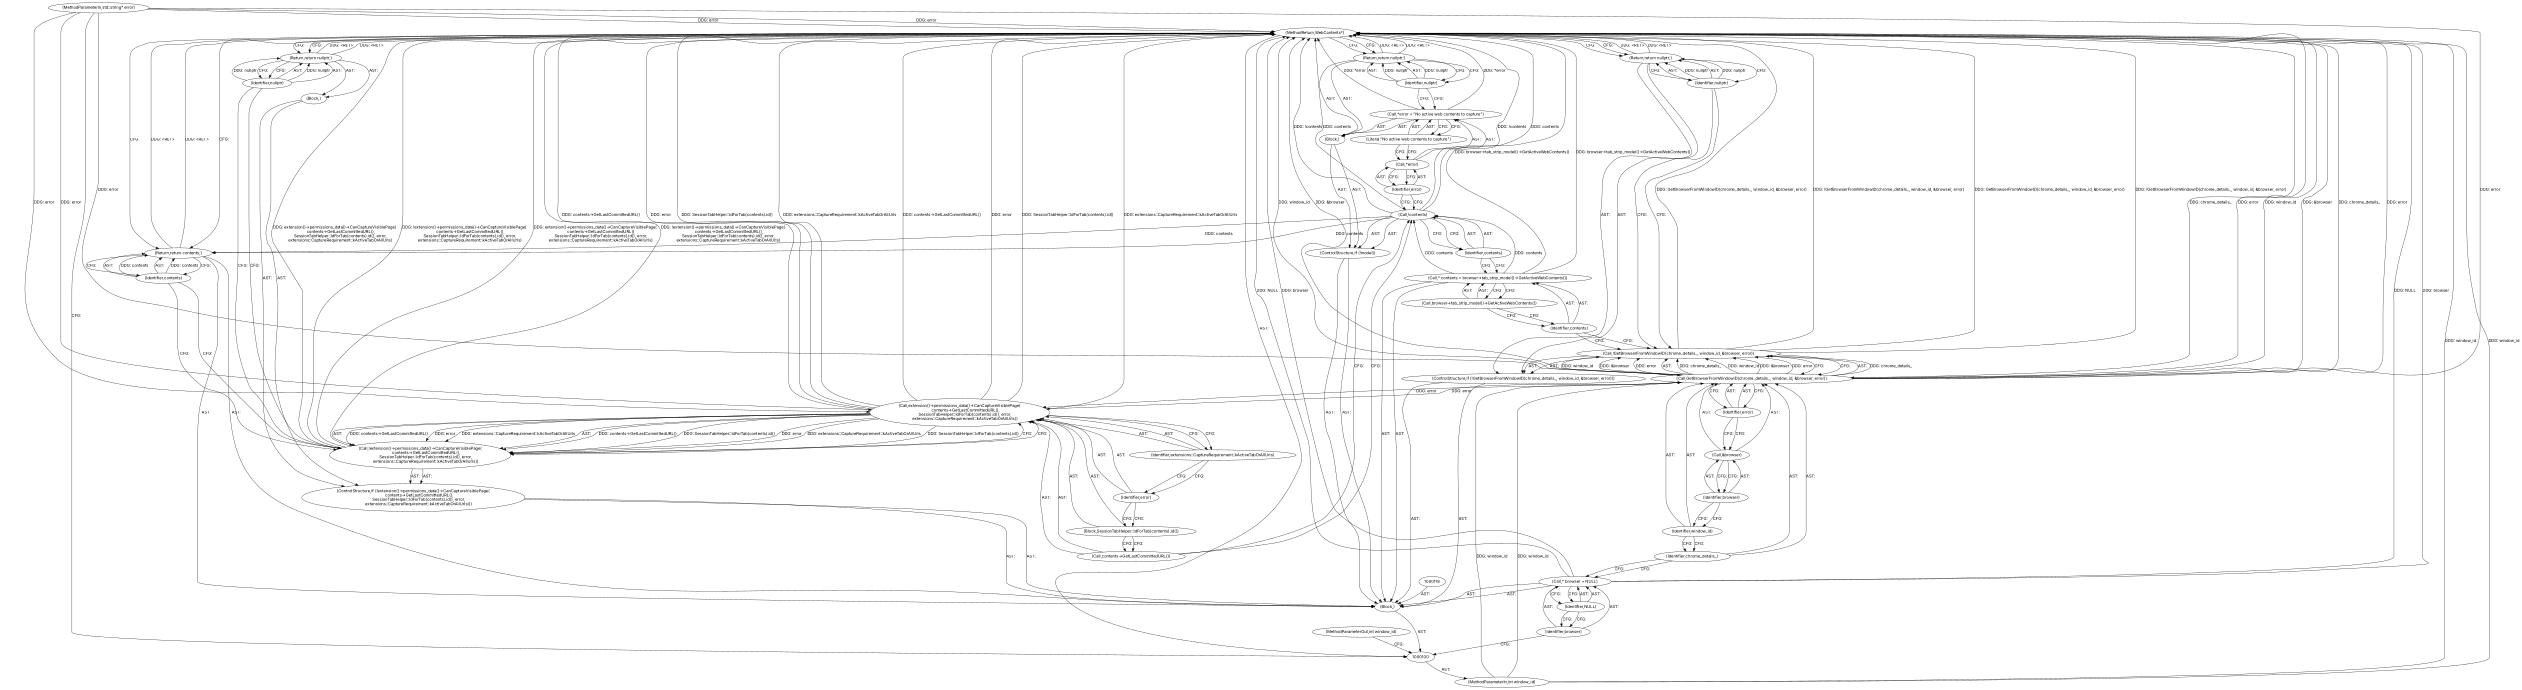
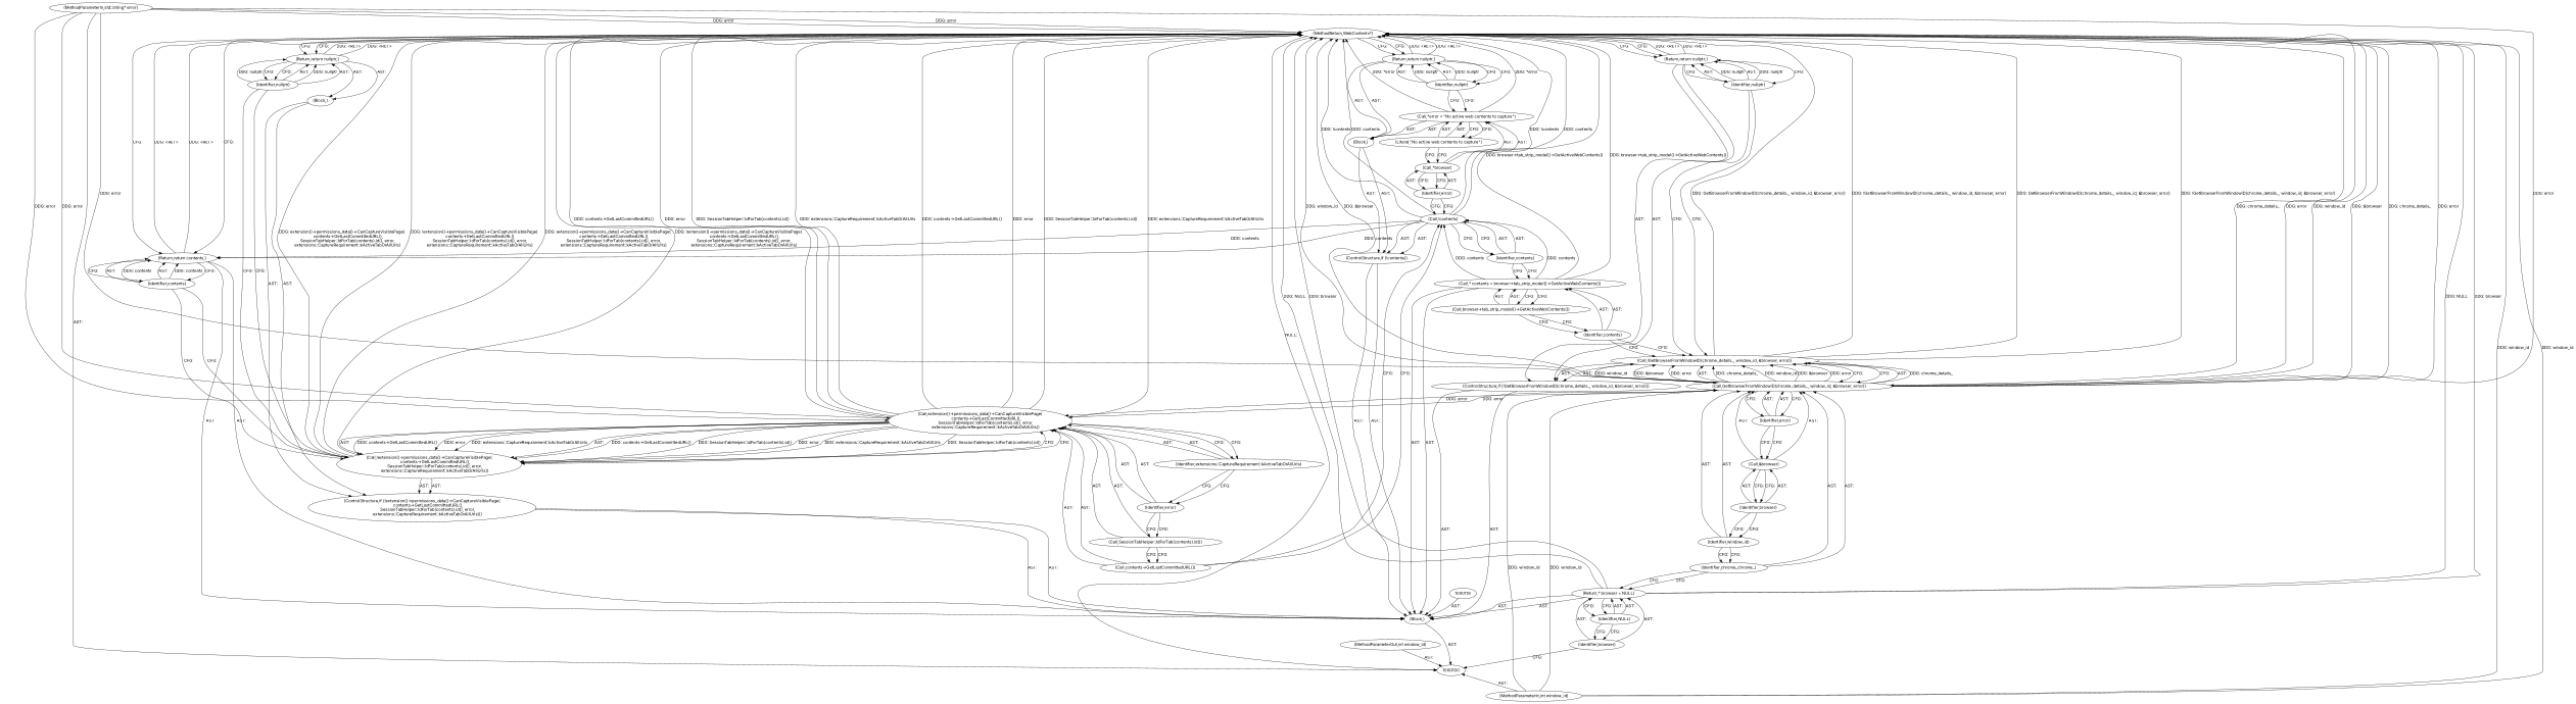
  digraph {
    fontname=Inter
    node [fontname=Inter]
    edge [fontname=Inter]
    n1 [label="(MethodReturn,WebContents*)"]
    n2 [label="(Return,return nullptr;)"]
    n3 [label="(Return,return nullptr;)"]
    n4 [label="(Return,return contents;)"]
    n5 [label="(Return,return nullptr;)"]
    1000100
    n7 [label="(Block,)"]
    n8 [label="(Identifier,nullptr)"]
    n9 [label="(Block,)"]
    n10 [label="(Identifier,nullptr)"]
    n11 [label="(Block,)"]
    n12 [label="(Identifier,contents)"]
    n13 [label="(ControlStructure,if (!GetBrowserFromWindowID(chrome_details_, window_id, &browser, error)))"]
    n14 [label="(Identifier,nullptr)"]
    n15 [label="(Literal,\"No active web contents to capture\")"]
    n16 [label="(Call,*error = \"No active web contents to capture\")"]
-   n17 [label="(Call,*error)"]
+   n17 [label="(Call,*browser)"]
    n18 [label="(Identifier,error)"]
-   n19 [label="(ControlStructure,if (!model))"]
+   n19 [label="(ControlStructure,if (!contents))"]
    n20 [label="(Call,!contents)"]
    n21 [label="(Identifier,contents)"]
    n22 [label="(ControlStructure,if (!extension()->permissions_data()->CanCaptureVisiblePage(\n           contents->GetLastCommittedURL(),\n          SessionTabHelper::IdForTab(contents).id(), error,\n          extensions::CaptureRequirement::kActiveTabOrAllUrls)))"]
    n23 [label="(Call,!extension()->permissions_data()->CanCaptureVisiblePage(\n           contents->GetLastCommittedURL(),\n          SessionTabHelper::IdForTab(contents).id(), error,\n          extensions::CaptureRequirement::kActiveTabOrAllUrls))"]
    n24 [label="(Call,extension()->permissions_data()->CanCaptureVisiblePage(\n           contents->GetLastCommittedURL(),\n          SessionTabHelper::IdForTab(contents).id(), error,\n          extensions::CaptureRequirement::kActiveTabOrAllUrls))"]
    n25 [label="(Identifier,extensions::CaptureRequirement::kActiveTabOrAllUrls)"]
    n26 [label="(Identifier,error)"]
    n27 [label="(Call,contents->GetLastCommittedURL())"]
-   n28 [label="(Block,SessionTabHelper::IdForTab(contents).id())"]
+   n28 [label="(Call,SessionTabHelper::IdForTab(contents).id())"]
    n29 [label="(MethodParameterIn,int window_id)"]
    n30 [label="(Call,GetBrowserFromWindowID(chrome_details_, window_id, &browser, error))"]
    n31 [label="(Call,!GetBrowserFromWindowID(chrome_details_, window_id, &browser, error))"]
    n32 [label="(Identifier,error)"]
    n33 [label="(MethodParameterOut,int window_id)"]
    n34 [label="(MethodParameterIn,std::string* error)"]
    n35 [label="(Identifier,browser)"]
-   n36 [label="(Call,* browser = NULL)"]
+   n36 [label="(Return,* browser = NULL)"]
    n37 [label="(Identifier,NULL)"]
-   n38 [label="(Identifier,chrome_details_)"]
+   n38 [label="(Identifier,chrome_chrome_)"]
    n39 [label="(Identifier,window_id)"]
    n40 [label="(Call,&browser)"]
    n41 [label="(Identifier,browser)"]
    n42 [label="(Call,* contents = browser->tab_strip_model()->GetActiveWebContents())"]
    n43 [label="(Call,browser->tab_strip_model()->GetActiveWebContents())"]
    n44 [label="(Identifier,contents)"]
    1000118
    n1 -> n2 [label="CFG: "]
    n1 -> n2 [label="CFG: "]
    n1 -> n3 [label="CFG: "]
    n1 -> n3 [label="CFG: "]
    n1 -> n4 [label="CFG: "]
    n1 -> n4 [label="CFG: "]
    n1 -> n5 [label="CFG: "]
    n1 -> n5 [label="CFG: "]
-   n1 -> 1000100 [label="AST: "]
+   n1 -> 1000100 [label="NULL: "]
    n2 -> n1 [label="DDG: <RET>"]
    n2 -> n1 [label="DDG: <RET>"]
    n2 -> n7 [label="AST: "]
    n2 -> n7 [label="AST: "]
    n2 -> n8 [label="CFG: "]
    n2 -> n8 [label="CFG: "]
    n3 -> n1 [label="DDG: <RET>"]
    n3 -> n1 [label="DDG: <RET>"]
    n3 -> n9 [label="AST: "]
    n3 -> n9 [label="AST: "]
    n3 -> n10 [label="CFG: "]
    n3 -> n10 [label="CFG: "]
    n4 -> n1 [label="DDG: <RET>"]
    n4 -> n1 [label="DDG: <RET>"]
    n4 -> n11 [label="AST: "]
    n4 -> n11 [label="AST: "]
    n4 -> n12 [label="CFG: "]
    n4 -> n12 [label="CFG: "]
    n5 -> n1 [label="DDG: <RET>"]
    n5 -> n1 [label="DDG: <RET>"]
    n5 -> n13 [label="AST: "]
    n5 -> n13 [label="AST: "]
    n5 -> n14 [label="CFG: "]
    n5 -> n14 [label="CFG: "]
    n7 -> n19 [label="AST: "]
    n7 -> n19 [label="AST: "]
    n8 -> n2 [label="AST: "]
    n8 -> n2 [label="DDG: nullptr"]
    n8 -> n2 [label="AST: "]
    n8 -> n2 [label="DDG: nullptr"]
    n8 -> n16 [label="CFG: "]
    n8 -> n16 [label="CFG: "]
    n9 -> n22 [label="AST: "]
    n9 -> n22 [label="AST: "]
    n10 -> n3 [label="AST: "]
    n10 -> n3 [label="DDG: nullptr"]
    n10 -> n3 [label="AST: "]
    n10 -> n3 [label="DDG: nullptr"]
    n10 -> n23 [label="CFG: "]
    n10 -> n23 [label="CFG: "]
    n11 -> 1000100 [label="AST: "]
    n12 -> n4 [label="AST: "]
    n12 -> n4 [label="DDG: contents"]
    n12 -> n4 [label="AST: "]
    n12 -> n4 [label="DDG: contents"]
    n12 -> n23 [label="CFG: "]
    n12 -> n23 [label="CFG: "]
    n13 -> n11 [label="AST: "]
    n13 -> n11 [label="AST: "]
    n14 -> n5 [label="AST: "]
    n14 -> n5 [label="DDG: nullptr"]
    n14 -> n5 [label="AST: "]
    n14 -> n5 [label="DDG: nullptr"]
    n14 -> n31 [label="CFG: "]
    n14 -> n31 [label="CFG: "]
    n15 -> n16 [label="AST: "]
    n15 -> n16 [label="AST: "]
    n15 -> n17 [label="CFG: "]
    n15 -> n17 [label="CFG: "]
    n16 -> n1 [label="DDG: *error"]
    n16 -> n1 [label="DDG: *error"]
    n16 -> n7 [label="AST: "]
    n16 -> n7 [label="AST: "]
    n16 -> n15 [label="CFG: "]
    n16 -> n15 [label="CFG: "]
    n17 -> n16 [label="AST: "]
    n17 -> n16 [label="AST: "]
    n17 -> n18 [label="CFG: "]
    n17 -> n18 [label="CFG: "]
    n18 -> n17 [label="AST: "]
    n18 -> n17 [label="AST: "]
    n18 -> n20 [label="CFG: "]
    n18 -> n20 [label="CFG: "]
    n19 -> n11 [label="AST: "]
    n19 -> n11 [label="AST: "]
    n20 -> n1 [label="DDG: !contents"]
    n20 -> n1 [label="DDG: contents"]
    n20 -> n1 [label="DDG: !contents"]
    n20 -> n1 [label="DDG: contents"]
    n20 -> n4 [label="DDG: contents"]
    n20 -> n4 [label="DDG: contents"]
    n20 -> n19 [label="AST: "]
    n20 -> n19 [label="AST: "]
    n20 -> n21 [label="CFG: "]
    n20 -> n21 [label="CFG: "]
    n21 -> n20 [label="AST: "]
    n21 -> n20 [label="AST: "]
    n21 -> n42 [label="CFG: "]
    n21 -> n42 [label="CFG: "]
    n22 -> n11 [label="AST: "]
    n22 -> n11 [label="AST: "]
    n23 -> n1 [label="DDG: extension()->permissions_data()->CanCaptureVisiblePage(\n           contents->GetLastCommittedURL(),\n          SessionTabHelper::IdForTab(contents).id(), error,\n          extensions::CaptureRequirement::kActiveTabOrAllUrls)"]
    n23 -> n1 [label="DDG: !extension()->permissions_data()->CanCaptureVisiblePage(\n           contents->GetLastCommittedURL(),\n          SessionTabHelper::IdForTab(contents).id(), error,\n          extensions::CaptureRequirement::kActiveTabOrAllUrls)"]
    n23 -> n1 [label="DDG: extension()->permissions_data()->CanCaptureVisiblePage(\n           contents->GetLastCommittedURL(),\n          SessionTabHelper::IdForTab(contents).id(), error,\n          extensions::CaptureRequirement::kActiveTabOrAllUrls)"]
    n23 -> n1 [label="DDG: !extension()->permissions_data()->CanCaptureVisiblePage(\n           contents->GetLastCommittedURL(),\n          SessionTabHelper::IdForTab(contents).id(), error,\n          extensions::CaptureRequirement::kActiveTabOrAllUrls)"]
    n23 -> n22 [label="AST: "]
    n23 -> n22 [label="AST: "]
    n23 -> n24 [label="CFG: "]
    n23 -> n24 [label="CFG: "]
    n24 -> n1 [label="DDG: SessionTabHelper::IdForTab(contents).id()"]
    n24 -> n1 [label="DDG: extensions::CaptureRequirement::kActiveTabOrAllUrls"]
    n24 -> n1 [label="DDG: contents->GetLastCommittedURL()"]
    n24 -> n1 [label="DDG: error"]
    n24 -> n1 [label="DDG: SessionTabHelper::IdForTab(contents).id()"]
    n24 -> n1 [label="DDG: extensions::CaptureRequirement::kActiveTabOrAllUrls"]
    n24 -> n1 [label="DDG: contents->GetLastCommittedURL()"]
    n24 -> n1 [label="DDG: error"]
    n24 -> n23 [label="AST: "]
    n24 -> n23 [label="DDG: contents->GetLastCommittedURL()"]
    n24 -> n23 [label="DDG: SessionTabHelper::IdForTab(contents).id()"]
    n24 -> n23 [label="DDG: error"]
    n24 -> n23 [label="DDG: extensions::CaptureRequirement::kActiveTabOrAllUrls"]
    n24 -> n23 [label="AST: "]
    n24 -> n23 [label="DDG: contents->GetLastCommittedURL()"]
    n24 -> n23 [label="DDG: SessionTabHelper::IdForTab(contents).id()"]
    n24 -> n23 [label="DDG: error"]
    n24 -> n23 [label="DDG: extensions::CaptureRequirement::kActiveTabOrAllUrls"]
    n24 -> n25 [label="CFG: "]
    n24 -> n25 [label="CFG: "]
    n25 -> n24 [label="AST: "]
    n25 -> n24 [label="AST: "]
    n25 -> n26 [label="CFG: "]
    n25 -> n26 [label="CFG: "]
    n26 -> n24 [label="AST: "]
    n26 -> n24 [label="AST: "]
    n26 -> n28 [label="CFG: "]
    n26 -> n28 [label="CFG: "]
    n27 -> n20 [label="CFG: "]
    n27 -> n20 [label="CFG: "]
    n27 -> n24 [label="AST: "]
    n27 -> n24 [label="AST: "]
    n28 -> n24 [label="AST: "]
    n28 -> n24 [label="AST: "]
    n28 -> n27 [label="CFG: "]
    n28 -> n27 [label="CFG: "]
    n29 -> n1 [label="DDG: window_id"]
    n29 -> n1 [label="DDG: window_id"]
-   1000100 -> n29 [label="AST: "]
+   n29 -> 1000100 [label="AST: "]
    n29 -> n30 [label="DDG: window_id"]
    n29 -> n30 [label="DDG: window_id"]
    n30 -> n1 [label="DDG: chrome_details_"]
    n30 -> n1 [label="DDG: error"]
    n30 -> n1 [label="DDG: window_id"]
    n30 -> n1 [label="DDG: &browser"]
    n30 -> n1 [label="DDG: chrome_details_"]
    n30 -> n1 [label="DDG: error"]
    n30 -> n1 [label="DDG: window_id"]
    n30 -> n1 [label="DDG: &browser"]
    n30 -> n24 [label="DDG: error"]
    n30 -> n24 [label="DDG: error"]
    n30 -> n31 [label="AST: "]
    n30 -> n31 [label="DDG: chrome_details_"]
    n30 -> n31 [label="DDG: window_id"]
    n30 -> n31 [label="DDG: &browser"]
    n30 -> n31 [label="DDG: error"]
    n30 -> n31 [label="AST: "]
    n30 -> n31 [label="DDG: chrome_details_"]
    n30 -> n31 [label="DDG: window_id"]
    n30 -> n31 [label="DDG: &browser"]
    n30 -> n31 [label="DDG: error"]
    n30 -> n32 [label="CFG: "]
    n30 -> n32 [label="CFG: "]
    n31 -> n1 [label="DDG: GetBrowserFromWindowID(chrome_details_, window_id, &browser, error)"]
    n31 -> n1 [label="DDG: !GetBrowserFromWindowID(chrome_details_, window_id, &browser, error)"]
    n31 -> n1 [label="DDG: GetBrowserFromWindowID(chrome_details_, window_id, &browser, error)"]
    n31 -> n1 [label="DDG: !GetBrowserFromWindowID(chrome_details_, window_id, &browser, error)"]
    n31 -> n13 [label="AST: "]
    n31 -> n13 [label="AST: "]
    n31 -> n30 [label="CFG: "]
    n31 -> n30 [label="CFG: "]
    n32 -> n30 [label="AST: "]
    n32 -> n30 [label="AST: "]
    n32 -> n40 [label="CFG: "]
    n32 -> n40 [label="CFG: "]
-   n33 -> 1000100 [label="CFG: "]
+   n33 -> 1000100 [label="AST: "]
    n34 -> n1 [label="DDG: error"]
    n34 -> n1 [label="DDG: error"]
-   n34 -> 1000100 [label="CFG: "]
+   n34 -> 1000100 [label="AST: "]
    n34 -> n24 [label="DDG: error"]
    n34 -> n24 [label="DDG: error"]
    n34 -> n30 [label="DDG: error"]
    n34 -> n30 [label="DDG: error"]
    n35 -> 1000100 [label="CFG: "]
    n35 -> n36 [label="AST: "]
    n35 -> n36 [label="AST: "]
    n36 -> n1 [label="DDG: NULL"]
    n36 -> n1 [label="DDG: browser"]
    n36 -> n1 [label="DDG: NULL"]
    n36 -> n1 [label="DDG: browser"]
    n36 -> n11 [label="AST: "]
    n36 -> n11 [label="AST: "]
    n36 -> n37 [label="CFG: "]
    n36 -> n37 [label="CFG: "]
    n37 -> n35 [label="CFG: "]
    n37 -> n35 [label="CFG: "]
    n37 -> n36 [label="AST: "]
    n37 -> n36 [label="AST: "]
    n38 -> n30 [label="AST: "]
    n38 -> n30 [label="AST: "]
    n38 -> n36 [label="CFG: "]
    n38 -> n36 [label="CFG: "]
    n39 -> n30 [label="AST: "]
    n39 -> n30 [label="AST: "]
    n39 -> n38 [label="CFG: "]
    n39 -> n38 [label="CFG: "]
    n40 -> n30 [label="AST: "]
    n40 -> n30 [label="AST: "]
    n40 -> n41 [label="CFG: "]
    n40 -> n41 [label="CFG: "]
    n41 -> n39 [label="CFG: "]
    n41 -> n39 [label="CFG: "]
    n41 -> n40 [label="AST: "]
    n41 -> n40 [label="AST: "]
    n42 -> n1 [label="DDG: browser->tab_strip_model()->GetActiveWebContents()"]
    n42 -> n1 [label="DDG: browser->tab_strip_model()->GetActiveWebContents()"]
    n42 -> n11 [label="AST: "]
    n42 -> n11 [label="AST: "]
    n42 -> n20 [label="DDG: contents"]
    n42 -> n20 [label="DDG: contents"]
    n42 -> n43 [label="CFG: "]
    n42 -> n43 [label="CFG: "]
    n43 -> n42 [label="AST: "]
    n43 -> n42 [label="AST: "]
    n43 -> n44 [label="CFG: "]
    n43 -> n44 [label="CFG: "]
    n44 -> n31 [label="CFG: "]
    n44 -> n31 [label="CFG: "]
    n44 -> n42 [label="AST: "]
    n44 -> n42 [label="AST: "]
    1000118 -> n11 [label="AST: "]
  }
